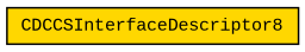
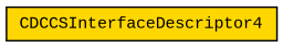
  digraph {
    rankdir=LR
    fontname="Liberation Mono"
-   n1 [color=black fillcolor=gold fontname="Liberation Mono" fontsize=10 height=0.2 label=CDCCSInterfaceDescriptor8 shape=record style=filled width=0.4]
+   n1 [color=black fillcolor=gold fontname="Liberation Mono" fontsize=10 height=0.2 label=CDCCSInterfaceDescriptor4 shape=record style=filled width=0.4]
  }
